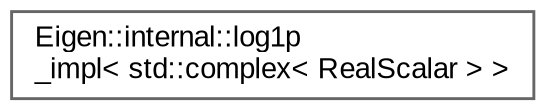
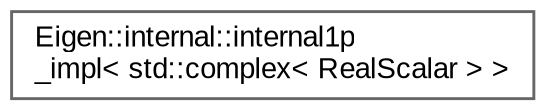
  digraph {
    rankdir=LR
    fontname="Liberation Sans"
-   n1 [color=grey40 fillcolor=white fontname="Liberation Sans" fontsize=10 height=0.2 label="Eigen::internal::log1p\l_impl\< std::complex\< RealScalar \> \>" shape=box style=filled width=0.4]
+   n1 [color=grey40 fillcolor=white fontname="Liberation Sans" fontsize=10 height=0.2 label="Eigen::internal::internal1p\l_impl\< std::complex\< RealScalar \> \>" shape=box style=filled width=0.4]
  }
